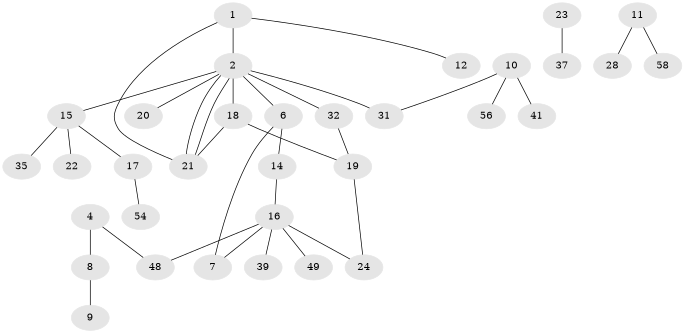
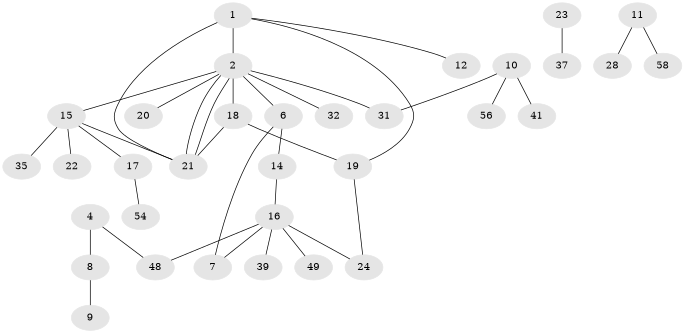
  graph {
    node [color=gray90 style=filled]
    2 [super="+13+42+45+51+30"]
    21 [super="+34+59+43"]
    6
    15 [super="+44+40"]
    18 [super="+29"]
    20
    31
    32
    1
    12
    19
    24
    7
    14 [super="+57+55"]
    22
    17
    35
    4 [super="+52+53+47+27"]
    8
    48 [super="+50"]
    23
    37
    9
    10
    41
    56
    11
    28
    58
    16 [super="+26+36+25+33"]
    39
    49
    54
    2 -- 21
    2 -- 21
    2 -- 6
    2 -- 15
    2 -- 18
    2 -- 20
    2 -- 31
    2 -- 32
    6 -- 7
    6 -- 14
+   15 -- 21
    15 -- 22
    15 -- 17
    15 -- 35
    18 -- 21
    18 -- 19
    1 -- 2 [weight=2]
    1 -- 21
    1 -- 12
-   32 -- 19
+   1 -- 19
    19 -- 24
    14 -- 16
    17 -- 54
    4 -- 8
    4 -- 48
    8 -- 9
    23 -- 37
    10 -- 31
    10 -- 41
    10 -- 56
    11 -- 28
    11 -- 58
    16 -- 24
    16 -- 7
    16 -- 48
    16 -- 39
    16 -- 49
  }
